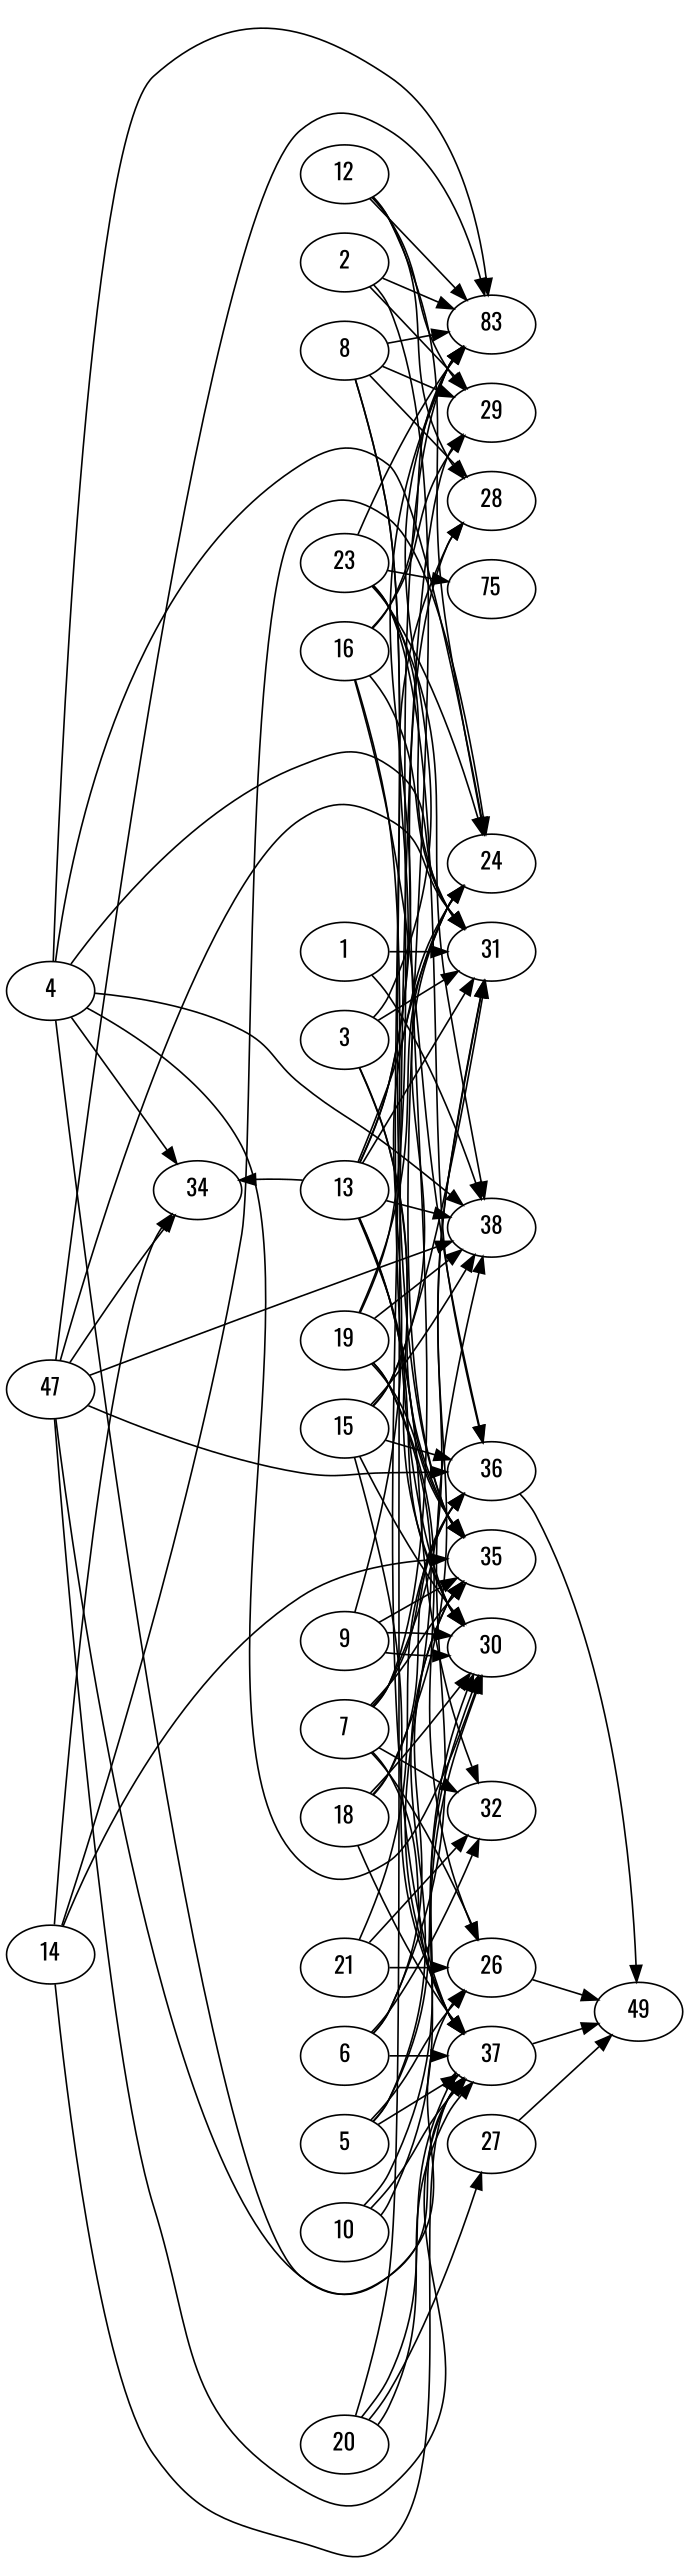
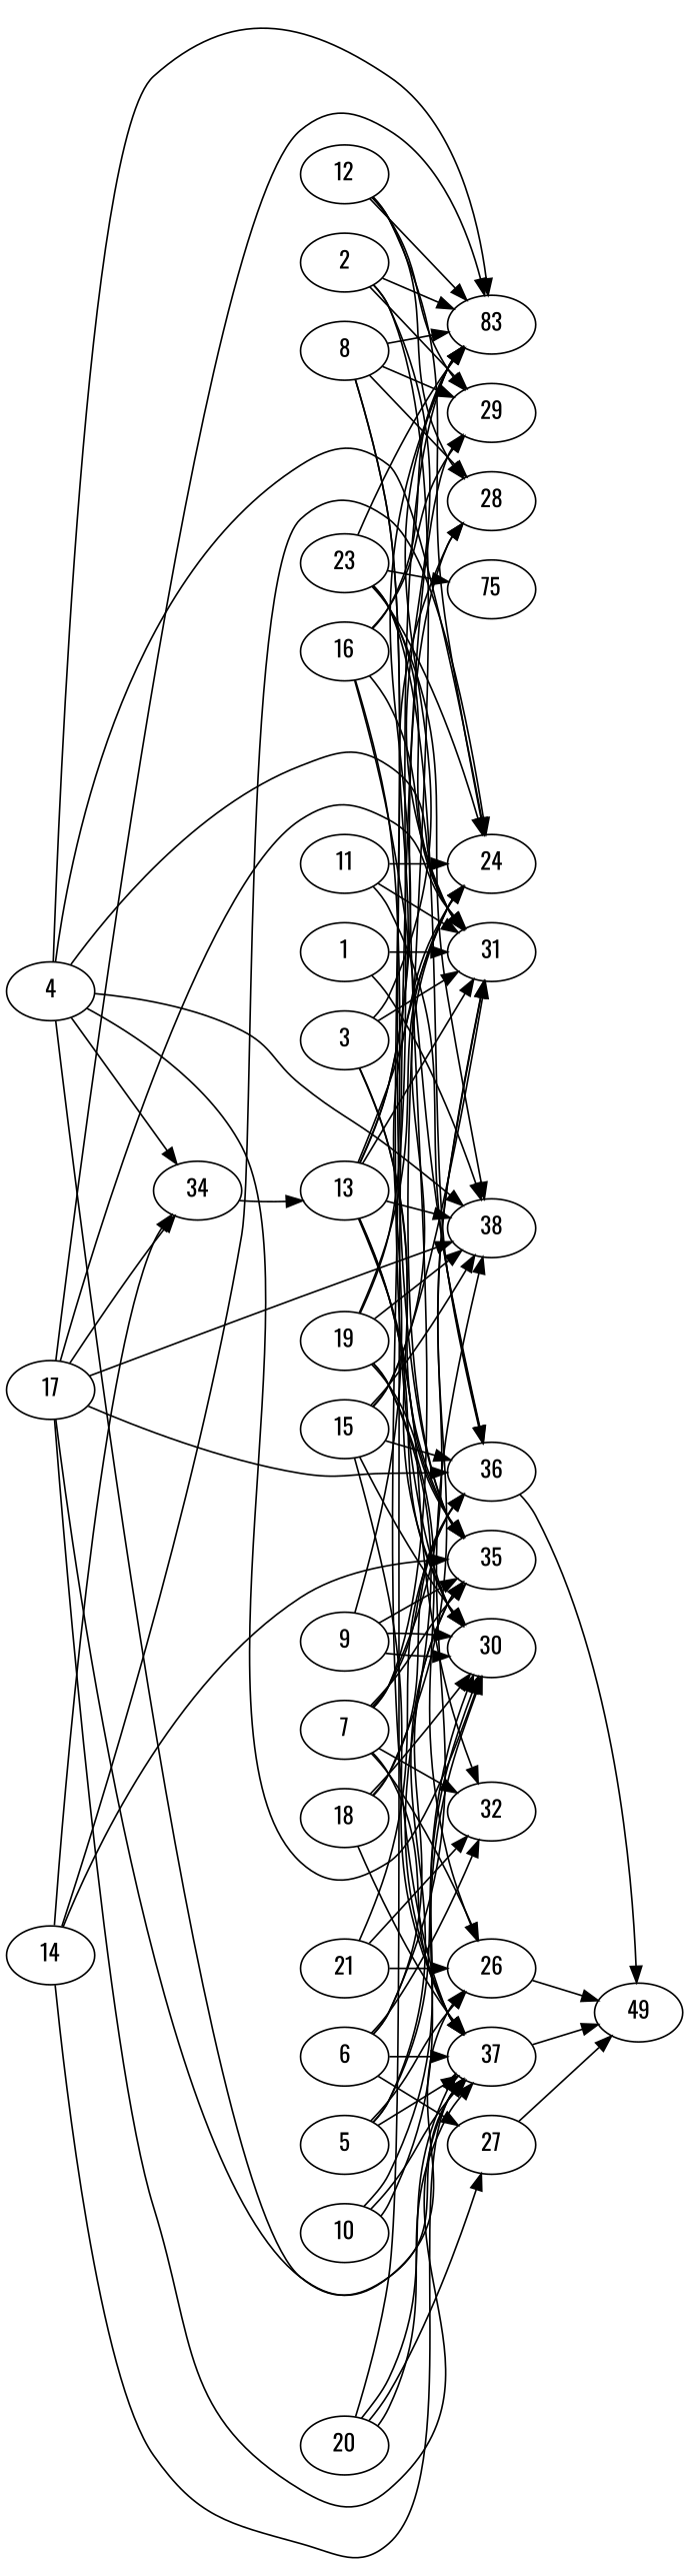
  digraph {
    fontname=Oswald
    rankdir=LR
    node [alpha=0.03 fontname=Oswald]
    edge [fontname=Oswald]
    1 [alpha=0.18 expect_size=21241995331763432]
    31 [alpha=0.19 expect_size=1249662535897040640]
    38 [expect_size=41475611181709262848]
    2 [expect_size=645154108193733248]
    29 [alpha=0.02 expect_size=34333975006138073088]
    n6 [alpha=0.07 expect_size=43223286767874473984 label=83]
    35 [alpha=0.16 expect_size=34922569610135512]
    3 [alpha=0.02 expect_size=501753817812107200]
    30 [alpha=0.02 expect_size=133541010573967228928]
    4 [alpha=0.09 expect_size=611779904291209216000]
    24 [alpha=0.11 expect_size=893865299576803]
    34 [alpha=0.12 expect_size=18583305034397646848]
    37 [alpha=0.14 expect_size=226739724390287040]
    n14 [alpha=0.19 expect_size=1213233444561287168 label=49]
    5 [expect_size=683625276933463]
    26 [alpha=0.10 expect_size=12401945803545903104]
    6 [alpha=0.11 expect_size=15849732854227456]
    27 [alpha=0.09 expect_size=319015493080381760]
    32 [alpha=0.13 expect_size=6824644763040239]
    7 [alpha=0.19 expect_size=62851293737447024]
    28 [alpha=0.10 expect_size=1212575328235269888]
    36 [alpha=0.02 expect_size=1495080445934073344]
    8 [alpha=0.12 expect_size=10208371181020770]
    9 [alpha=0.07 expect_size=553090452863601024]
    10 [expect_size=4073876900584351]
+   11 [alpha=0.02 expect_size=18827849196455432]
    12 [alpha=0.15 expect_size=20113184437087192]
    13 [alpha=0.09 expect_size=867206598656141696]
    14 [alpha=0.05 expect_size=1922467506694691749888]
    15 [expect_size=23156726798342946816]
    16 [alpha=0.14 expect_size=19567430354901348]
-   17 [expect_size=350480756117863808 label=47]
+   17 [expect_size=350480756117863808]
    18 [alpha=0.16 expect_size=96010869369206734848]
    19 [alpha=0.02 expect_size=7686280670408494]
    20 [alpha=0.20 expect_size=6723686884490164]
    21 [alpha=0.12 expect_size=1207203037183686656]
    23 [alpha=0.18 expect_size=6617338934098882]
    n38 [alpha=0.12 expect_size=5568678499322096 label=75]
    1 -> 31
    1 -> 38
+   2 -> 31
    2 -> 29
    2 -> n6
    2 -> 35
    3 -> 31
    3 -> n6
    3 -> 35
    3 -> 30
    4 -> 31
    4 -> 38
    4 -> n6
    4 -> 30
    4 -> 24
    4 -> 34
    4 -> 37
    37 -> n14
    5 -> 35
    5 -> 30
    5 -> 37
    5 -> 26
    26 -> n14
    6 -> 38
    6 -> 35
    6 -> 37
+   6 -> 27
    6 -> 32
    27 -> n14
    7 -> 31
    7 -> 35
    7 -> 37
    7 -> 26
    7 -> 32
    7 -> 28
    7 -> 36
    36 -> n14
    8 -> 29
    8 -> n6
    8 -> 35
    8 -> 30
    8 -> 28
    9 -> 35
    9 -> 30
    9 -> 30
    9 -> 24
    10 -> 30
    10 -> 30
    10 -> 37
+   11 -> 31
+   11 -> 24
+   11 -> 36
    12 -> 29
    12 -> n6
    12 -> 24
    12 -> 28
    13 -> 31
    13 -> 38
    13 -> n6
    13 -> 35
    13 -> 30
    13 -> 24
-   13 -> 34
+   34 -> 13
    13 -> 32
    13 -> 28
    14 -> 35
    14 -> 24
    14 -> 34
    14 -> 37
    15 -> 31
    15 -> 38
    15 -> 30
    15 -> 24
    15 -> 37
    15 -> 36
    16 -> 31
    16 -> 29
    16 -> n6
    16 -> 37
    16 -> 36
    17 -> 31
    17 -> 38
    17 -> n6
    17 -> 34
    17 -> 37
    17 -> 26
    17 -> 36
    18 -> 31
    18 -> 30
    18 -> 37
    18 -> 36
    19 -> 38
    19 -> n6
    19 -> 35
    19 -> 24
    19 -> 37
    19 -> 26
    20 -> 29
    20 -> 37
    20 -> 37
    20 -> 27
    21 -> 26
    21 -> 32
    21 -> 36
    23 -> 31
    23 -> 38
    23 -> n6
    23 -> 24
    23 -> 36
    23 -> n38
  }
